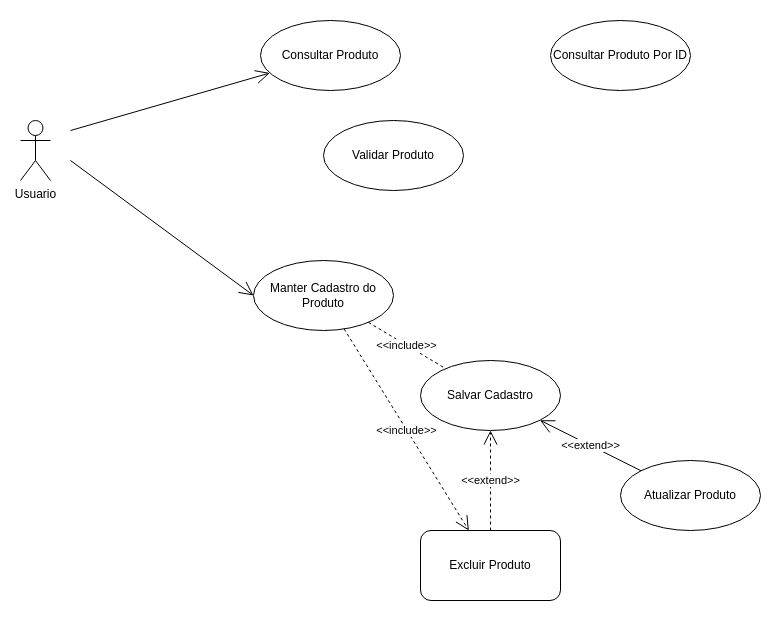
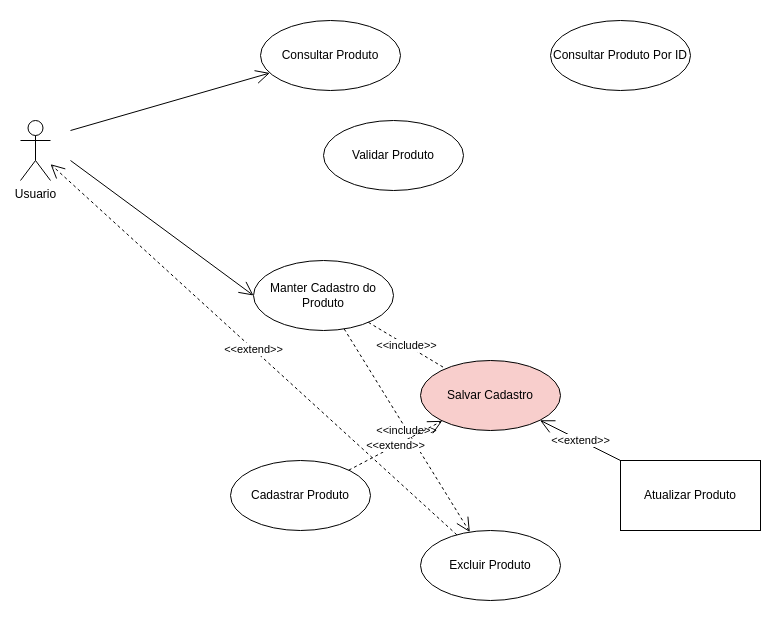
  <mxCell id="0" />
  <mxCell id="1" parent="0" />
  <mxCell id="2" value="Usuario" style="shape=umlActor;verticalLabelPosition=bottom;labelBackgroundColor=#ffffff;verticalAlign=top;html=1;" vertex="1" parent="1"><mxGeometry x="20" y="120" width="30" height="60" as="geometry" /></mxCell>
  <mxCell id="3" value="" style="endArrow=open;endFill=1;endSize=12;html=1;entryX=0;entryY=0.5;entryDx=0;entryDy=0;" edge="1" parent="1" target="4"><mxGeometry width="160" relative="1" as="geometry"><mxPoint x="70" y="160" as="sourcePoint" /><mxPoint x="195" y="150" as="targetPoint" /></mxGeometry></mxCell>
  <mxCell id="4" value="Manter Cadastro do Produto" style="ellipse;whiteSpace=wrap;html=1;" vertex="1" parent="1"><mxGeometry x="253" y="260" width="140" height="70" as="geometry" /></mxCell>
  <mxCell id="5" value="" style="endArrow=open;endFill=1;endSize=12;html=1;" edge="1" parent="1" target="9"><mxGeometry width="160" relative="1" as="geometry"><mxPoint x="70" y="130" as="sourcePoint" /><mxPoint x="250" y="60" as="targetPoint" /></mxGeometry></mxCell>
  <mxCell id="6" value="Validar Produto" style="ellipse;whiteSpace=wrap;html=1;" vertex="1" parent="1"><mxGeometry x="323" y="120" width="140" height="70" as="geometry" /></mxCell>
  <mxCell id="7" value="Consultar Produto Por ID" style="ellipse;whiteSpace=wrap;html=1;" vertex="1" parent="1"><mxGeometry x="550" y="20" width="140" height="70" as="geometry" /></mxCell>
- <mxCell id="8" value="Atualizar Produto" style="ellipse;whiteSpace=wrap;html=1;" vertex="1" parent="1"><mxGeometry x="620" y="460" width="140" height="70" as="geometry" /></mxCell>
+ <mxCell id="8" value="Atualizar Produto" style="whiteSpace=wrap;html=1;rounded=0;" vertex="1" parent="1"><mxGeometry x="620" y="460" width="140" height="70" as="geometry" /></mxCell>
  <mxCell id="9" value="Consultar Produto" style="ellipse;whiteSpace=wrap;html=1;" vertex="1" parent="1"><mxGeometry x="260" y="20" width="140" height="70" as="geometry" /></mxCell>
- <mxCell id="10" value="Excluir Produto" style="whiteSpace=wrap;html=1;rounded=1;" vertex="1" parent="1"><mxGeometry x="420" y="530" width="140" height="70" as="geometry" /></mxCell>
- <mxCell id="11" value="Salvar Cadastro" style="ellipse;whiteSpace=wrap;html=1;" vertex="1" parent="1"><mxGeometry x="420" y="360" width="140" height="70" as="geometry" /></mxCell>
+ <mxCell id="10" value="Excluir Produto" style="ellipse;whiteSpace=wrap;html=1;" vertex="1" parent="1"><mxGeometry x="420" y="530" width="140" height="70" as="geometry" /></mxCell>
+ <mxCell id="11" value="Salvar Cadastro" style="ellipse;whiteSpace=wrap;html=1;fillColor=#f8cecc;" vertex="1" parent="1"><mxGeometry x="420" y="360" width="140" height="70" as="geometry" /></mxCell>
+ <mxCell id="12" value="Cadastrar Produto" style="ellipse;whiteSpace=wrap;html=1;" vertex="1" parent="1"><mxGeometry x="230" y="460" width="140" height="70" as="geometry" /></mxCell>
  <mxCell id="13" value="&amp;lt;&amp;lt;include&amp;gt;&amp;gt;" style="endArrow=open;endSize=12;dashed=1;html=1;" edge="1" parent="1" source="4" target="10"><mxGeometry width="160" relative="1" as="geometry"><mxPoint x="590" y="210" as="sourcePoint" /><mxPoint x="440" y="210" as="targetPoint" /><mxPoint as="offset" /></mxGeometry></mxCell>
  <mxCell id="14" value="&amp;lt;&amp;lt;include&amp;gt;&amp;gt;" style="endArrow=none;endSize=12;dashed=1;html=1;" edge="1" parent="1" source="4" target="11"><mxGeometry width="160" relative="1" as="geometry"><mxPoint x="349.977" y="271.045" as="sourcePoint" /><mxPoint x="386.023" y="198.955" as="targetPoint" /><mxPoint as="offset" /></mxGeometry></mxCell>
- <mxCell id="16" value="&amp;lt;&amp;lt;extend&amp;gt;&amp;gt;" style="endArrow=open;endSize=12;dashed=1;html=1;" edge="1" parent="1" source="10" target="11"><mxGeometry width="160" relative="1" as="geometry"><mxPoint x="358.284" y="479.659" as="sourcePoint" /><mxPoint x="451.788" y="430.375" as="targetPoint" /><mxPoint as="offset" /></mxGeometry></mxCell>
+ <mxCell id="15" value="&amp;lt;&amp;lt;extend&amp;gt;&amp;gt;" style="endArrow=open;endSize=12;dashed=1;html=1;" edge="1" parent="1" source="12" target="11"><mxGeometry width="160" relative="1" as="geometry"><mxPoint x="210" y="460" as="sourcePoint" /><mxPoint x="60" y="460" as="targetPoint" /><mxPoint as="offset" /></mxGeometry></mxCell>
+ <mxCell id="16" value="&amp;lt;&amp;lt;extend&amp;gt;&amp;gt;" style="endArrow=open;endSize=12;dashed=1;html=1;" edge="1" parent="1" source="10" target="2"><mxGeometry width="160" relative="1" as="geometry"><mxPoint x="358.284" y="479.659" as="sourcePoint" /><mxPoint x="451.788" y="430.375" as="targetPoint" /><mxPoint as="offset" /></mxGeometry></mxCell>
  <mxCell id="17" value="&amp;lt;&amp;lt;extend&amp;gt;&amp;gt;" style="endArrow=open;endSize=12;dashed=0;html=1;" edge="1" parent="1" source="8" target="11"><mxGeometry width="160" relative="1" as="geometry"><mxPoint x="500" y="540" as="sourcePoint" /><mxPoint x="500" y="440" as="targetPoint" /><mxPoint as="offset" /></mxGeometry></mxCell>
